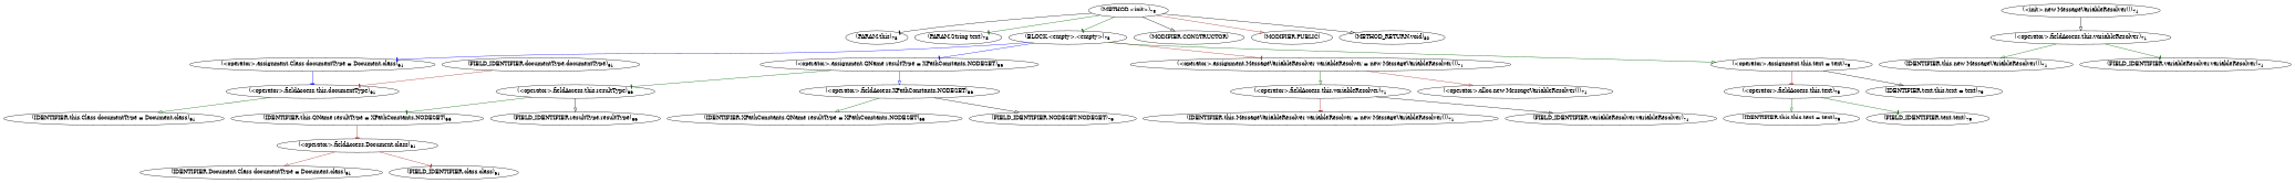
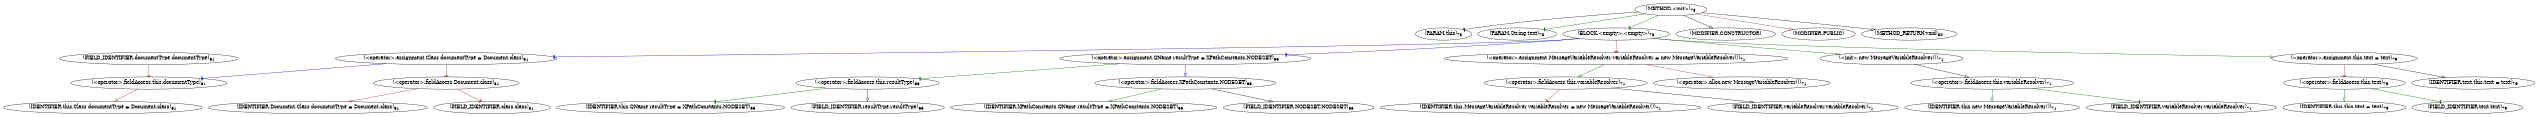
  digraph {
    edge [arrowhead=onormal color=darkgreen]
    n1 [label=<(METHOD,&lt;init&gt;)<SUB>78</SUB>>]
    n2 [label=<(PARAM,this)<SUB>78</SUB>>]
    n3 [label=<(PARAM,String text)<SUB>78</SUB>>]
    n4 [label=<(BLOCK,&lt;empty&gt;,&lt;empty&gt;)<SUB>78</SUB>>]
    n5 [label=<(MODIFIER,CONSTRUCTOR)>]
    n6 [label=<(MODIFIER,PUBLIC)>]
    n7 [label=<(METHOD_RETURN,void)<SUB>80</SUB>>]
    n8 [label=<(&lt;operator&gt;.assignment,Class documentType = Document.class)<SUB>61</SUB>>]
    n9 [label=<(&lt;operator&gt;.assignment,QName resultType = XPathConstants.NODESET)<SUB>66</SUB>>]
    n10 [label=<(&lt;operator&gt;.assignment,MessageVariableResolver variableResolver = new MessageVariableResolver())<SUB>71</SUB>>]
    n11 [label=<(&lt;init&gt;,new MessageVariableResolver())<SUB>71</SUB>>]
    n12 [label=<(&lt;operator&gt;.assignment,this.text = text)<SUB>79</SUB>>]
    n13 [label=<(&lt;operator&gt;.fieldAccess,this.documentType)<SUB>61</SUB>>]
    n14 [label=<(&lt;operator&gt;.fieldAccess,Document.class)<SUB>61</SUB>>]
    n15 [label=<(&lt;operator&gt;.fieldAccess,this.resultType)<SUB>66</SUB>>]
    n16 [label=<(&lt;operator&gt;.fieldAccess,XPathConstants.NODESET)<SUB>66</SUB>>]
    n17 [label=<(&lt;operator&gt;.fieldAccess,this.variableResolver)<SUB>71</SUB>>]
    n18 [label=<(&lt;operator&gt;.alloc,new MessageVariableResolver())<SUB>71</SUB>>]
    n19 [label=<(&lt;operator&gt;.fieldAccess,this.variableResolver)<SUB>71</SUB>>]
    n20 [label=<(&lt;operator&gt;.fieldAccess,this.text)<SUB>79</SUB>>]
    n21 [label=<(IDENTIFIER,text,this.text = text)<SUB>79</SUB>>]
    n22 [label=<(IDENTIFIER,this,Class documentType = Document.class)<SUB>61</SUB>>]
    n23 [label=<(IDENTIFIER,Document,Class documentType = Document.class)<SUB>61</SUB>>]
    n24 [label=<(FIELD_IDENTIFIER,class,class)<SUB>61</SUB>>]
    n25 [label=<(FIELD_IDENTIFIER,documentType,documentType)<SUB>61</SUB>>]
    n26 [label=<(IDENTIFIER,this,QName resultType = XPathConstants.NODESET)<SUB>66</SUB>>]
    n27 [label=<(FIELD_IDENTIFIER,resultType,resultType)<SUB>66</SUB>>]
    n28 [label=<(IDENTIFIER,XPathConstants,QName resultType = XPathConstants.NODESET)<SUB>66</SUB>>]
-   n29 [label=<(FIELD_IDENTIFIER,NODESET,NODESET)<SUB>76</SUB>>]
+   n29 [label=<(FIELD_IDENTIFIER,NODESET,NODESET)<SUB>66</SUB>>]
    n30 [label=<(IDENTIFIER,this,MessageVariableResolver variableResolver = new MessageVariableResolver())<SUB>71</SUB>>]
    n31 [label=<(FIELD_IDENTIFIER,variableResolver,variableResolver)<SUB>71</SUB>>]
    n32 [label=<(IDENTIFIER,this,new MessageVariableResolver())<SUB>71</SUB>>]
    n33 [label=<(FIELD_IDENTIFIER,variableResolver,variableResolver)<SUB>71</SUB>>]
    n34 [label=<(IDENTIFIER,this,this.text = text)<SUB>79</SUB>>]
    n35 [label=<(FIELD_IDENTIFIER,text,text)<SUB>79</SUB>>]
    n1 -> n2 [arrowhead=tee color=black]
    n1 -> n3 [arrowhead=tee]
    n1 -> n4 [arrowhead=tee]
    n1 -> n5 [color=black]
    n1 -> n6 [color=brown]
    n1 -> n7 [color=black]
    n4 -> n8 [arrowhead=tee color=blue]
    n4 -> n9 [arrowhead=tee color=blue]
    n4 -> n10 [arrowhead=tee color=brown]
+   n4 -> n11
    n4 -> n12
    n8 -> n13 [arrowhead=tee color=blue]
-   n26 -> n14 [arrowhead=tee color=brown]
+   n8 -> n14 [arrowhead=tee color=brown]
    n9 -> n15 [arrowhead=tee]
    n9 -> n16 [color=blue]
    n10 -> n17
    n10 -> n18 [color=brown]
    n11 -> n19 [color=black]
    n12 -> n20 [arrowhead=tee color=brown]
    n12 -> n21 [color=black]
-   n13 -> n22
+   n13 -> n22 [color=brown]
    n14 -> n23 [color=brown]
    n14 -> n24 [arrowhead=tee color=brown]
    n15 -> n26 [arrowhead=tee]
    n15 -> n27 [color=black]
    n16 -> n28
    n16 -> n29 [color=black]
    n17 -> n30 [arrowhead=tee color=brown]
    n17 -> n31 [color=black]
    n19 -> n32
    n19 -> n33 [arrowhead=tee]
    n20 -> n34
    n20 -> n35 [arrowhead=tee]
    n25 -> n13 [arrowhead=tee color=brown]
  }
